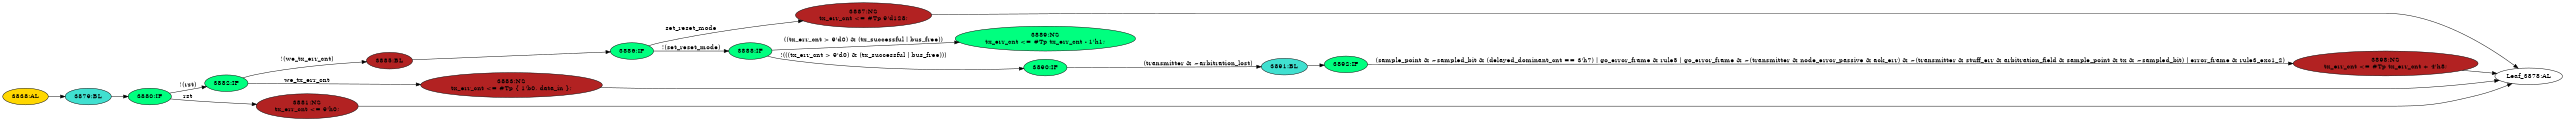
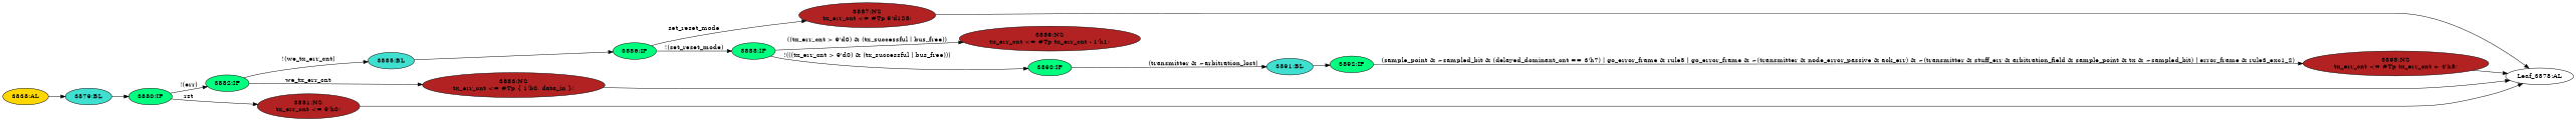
  strict digraph {
    rankdir=LR
    node [fillcolor=springgreen statements="[]" style=filled typ=IfStatement]
    edge [cond="[]" lineno=None]
    n1 [def_var="['tx_err_cnt']" label="Leaf_3878:AL" fillcolor="" statements="" style="" typ=""]
    n2 [ast="<pyverilog.vparser.ast.Always object at 0x7f44f6b46510>" clk_sens=True fillcolor=gold label="3838:AL" sens="['clk', 'rst']" typ=Always use_var="['tx_err_cnt', 'arbitration_field', 'rule3_exc1_2', 'arbitration_lost', 'tx', 'set_reset_mode', 'sample_point', 'data_in', 'rule5', 'go_error_frame', 'tx_successful', 'sampled_bit', 'we_tx_err_cnt', 'node_error_passive', 'transmitter', 'stuff_err', 'rst', 'delayed_dominant_cnt', 'bus_free', 'error_frame', 'ack_err']"]
    n3 [ast="<pyverilog.vparser.ast.Block object at 0x7f44f6b46690>" fillcolor=turquoise label="3879:BL" typ=Block]
    n4 [ast="<pyverilog.vparser.ast.IfStatement object at 0x7f44f6b466d0>" label="3880:IF"]
    n5 [ast="<pyverilog.vparser.ast.IfStatement object at 0x7f44f6b46710>" label="3882:IF"]
    n6 [ast="<pyverilog.vparser.ast.NonblockingSubstitution object at 0x7f44f6b51f10>" fillcolor=firebrick label="3881:NS\ntx_err_cnt <= 9'h0;" statements="[<pyverilog.vparser.ast.NonblockingSubstitution object at 0x7f44f6b51f10>]" typ=NonblockingSubstitution]
    n7 [ast="<pyverilog.vparser.ast.NonblockingSubstitution object at 0x7f44f6b468d0>" fillcolor=firebrick label="3898:NS\ntx_err_cnt <= #Tp tx_err_cnt + 4'h8;" statements="[<pyverilog.vparser.ast.NonblockingSubstitution object at 0x7f44f6b468d0>]" typ=NonblockingSubstitution]
-   n8 [ast="<pyverilog.vparser.ast.Block object at 0x7f44f6b46750>" fillcolor=firebrick label="3885:BL" typ=Block]
+   n8 [ast="<pyverilog.vparser.ast.Block object at 0x7f44f6b46750>" fillcolor=turquoise label="3885:BL" typ=Block]
    n9 [ast="<pyverilog.vparser.ast.NonblockingSubstitution object at 0x7f44f6b51c90>" fillcolor=firebrick label="3883:NS\ntx_err_cnt <= #Tp { 1'b0, data_in };" statements="[<pyverilog.vparser.ast.NonblockingSubstitution object at 0x7f44f6b51c90>]" typ=NonblockingSubstitution]
    n10 [ast="<pyverilog.vparser.ast.IfStatement object at 0x7f44f6b46790>" label="3886:IF"]
    n11 [ast="<pyverilog.vparser.ast.IfStatement object at 0x7f44f6b46890>" label="3892:IF"]
    n12 [ast="<pyverilog.vparser.ast.NonblockingSubstitution object at 0x7f44f6b51a90>" fillcolor=firebrick label="3887:NS\ntx_err_cnt <= #Tp 9'd128;" statements="[<pyverilog.vparser.ast.NonblockingSubstitution object at 0x7f44f6b51a90>]" typ=NonblockingSubstitution]
    n13 [ast="<pyverilog.vparser.ast.IfStatement object at 0x7f44f6b467d0>" label="3888:IF"]
-   n14 [ast="<pyverilog.vparser.ast.NonblockingSubstitution object at 0x7f44f6b51690>" label="3889:NS\ntx_err_cnt <= #Tp tx_err_cnt - 1'h1;" statements="[<pyverilog.vparser.ast.NonblockingSubstitution object at 0x7f44f6b51690>]" typ=NonblockingSubstitution]
+   n14 [ast="<pyverilog.vparser.ast.NonblockingSubstitution object at 0x7f44f6b51690>" fillcolor=firebrick label="3889:NS\ntx_err_cnt <= #Tp tx_err_cnt - 1'h1;" statements="[<pyverilog.vparser.ast.NonblockingSubstitution object at 0x7f44f6b51690>]" typ=NonblockingSubstitution]
    n15 [ast="<pyverilog.vparser.ast.IfStatement object at 0x7f44f6b46810>" label="3890:IF"]
    n16 [ast="<pyverilog.vparser.ast.Block object at 0x7f44f6b46850>" fillcolor=turquoise label="3891:BL" typ=Block]
    n2 -> n3
    n3 -> n4
-   n4 -> n5 [cond="['rst']" label="!(rst)" lineno=3880]
+   n4 -> n5 [cond="['rst']" label="!(err)" lineno=3880]
    n4 -> n6 [cond="['rst']" label=rst lineno=3880]
    n5 -> n8 [cond="['we_tx_err_cnt']" label="!(we_tx_err_cnt)" lineno=3882]
    n5 -> n9 [cond="['we_tx_err_cnt']" label=we_tx_err_cnt lineno=3882]
    n6 -> n1
    n7 -> n1
    n8 -> n10
    n9 -> n1
    n10 -> n12 [cond="['set_reset_mode']" label=set_reset_mode lineno=3886]
    n10 -> n13 [cond="['set_reset_mode']" label="!(set_reset_mode)" lineno=3886]
    n11 -> n7 [cond="['sample_point', 'sampled_bit', 'delayed_dominant_cnt', 'go_error_frame', 'rule5', 'go_error_frame', 'transmitter', 'node_error_passive', 'ack_err', 'transmitter', 'stuff_err', 'arbitration_field', 'sample_point', 'tx', 'sampled_bit', 'error_frame', 'rule3_exc1_2']" label="(sample_point & ~sampled_bit & (delayed_dominant_cnt == 3'h7) | go_error_frame & rule5 | go_error_frame & ~(transmitter & node_error_passive & ack_err) & ~(transmitter & stuff_err & arbitration_field & sample_point & tx & ~sampled_bit) | error_frame & rule3_exc1_2)" lineno=3892]
    n12 -> n1
    n13 -> n14 [cond="['tx_err_cnt', 'tx_successful', 'bus_free']" label="((tx_err_cnt > 9'd0) & (tx_successful | bus_free))" lineno=3888]
    n13 -> n15 [cond="['tx_err_cnt', 'tx_successful', 'bus_free']" label="!(((tx_err_cnt > 9'd0) & (tx_successful | bus_free)))" lineno=3888]
    n15 -> n16 [cond="['transmitter', 'arbitration_lost']" label="(transmitter & ~arbitration_lost)" lineno=3890]
    n16 -> n11
  }
